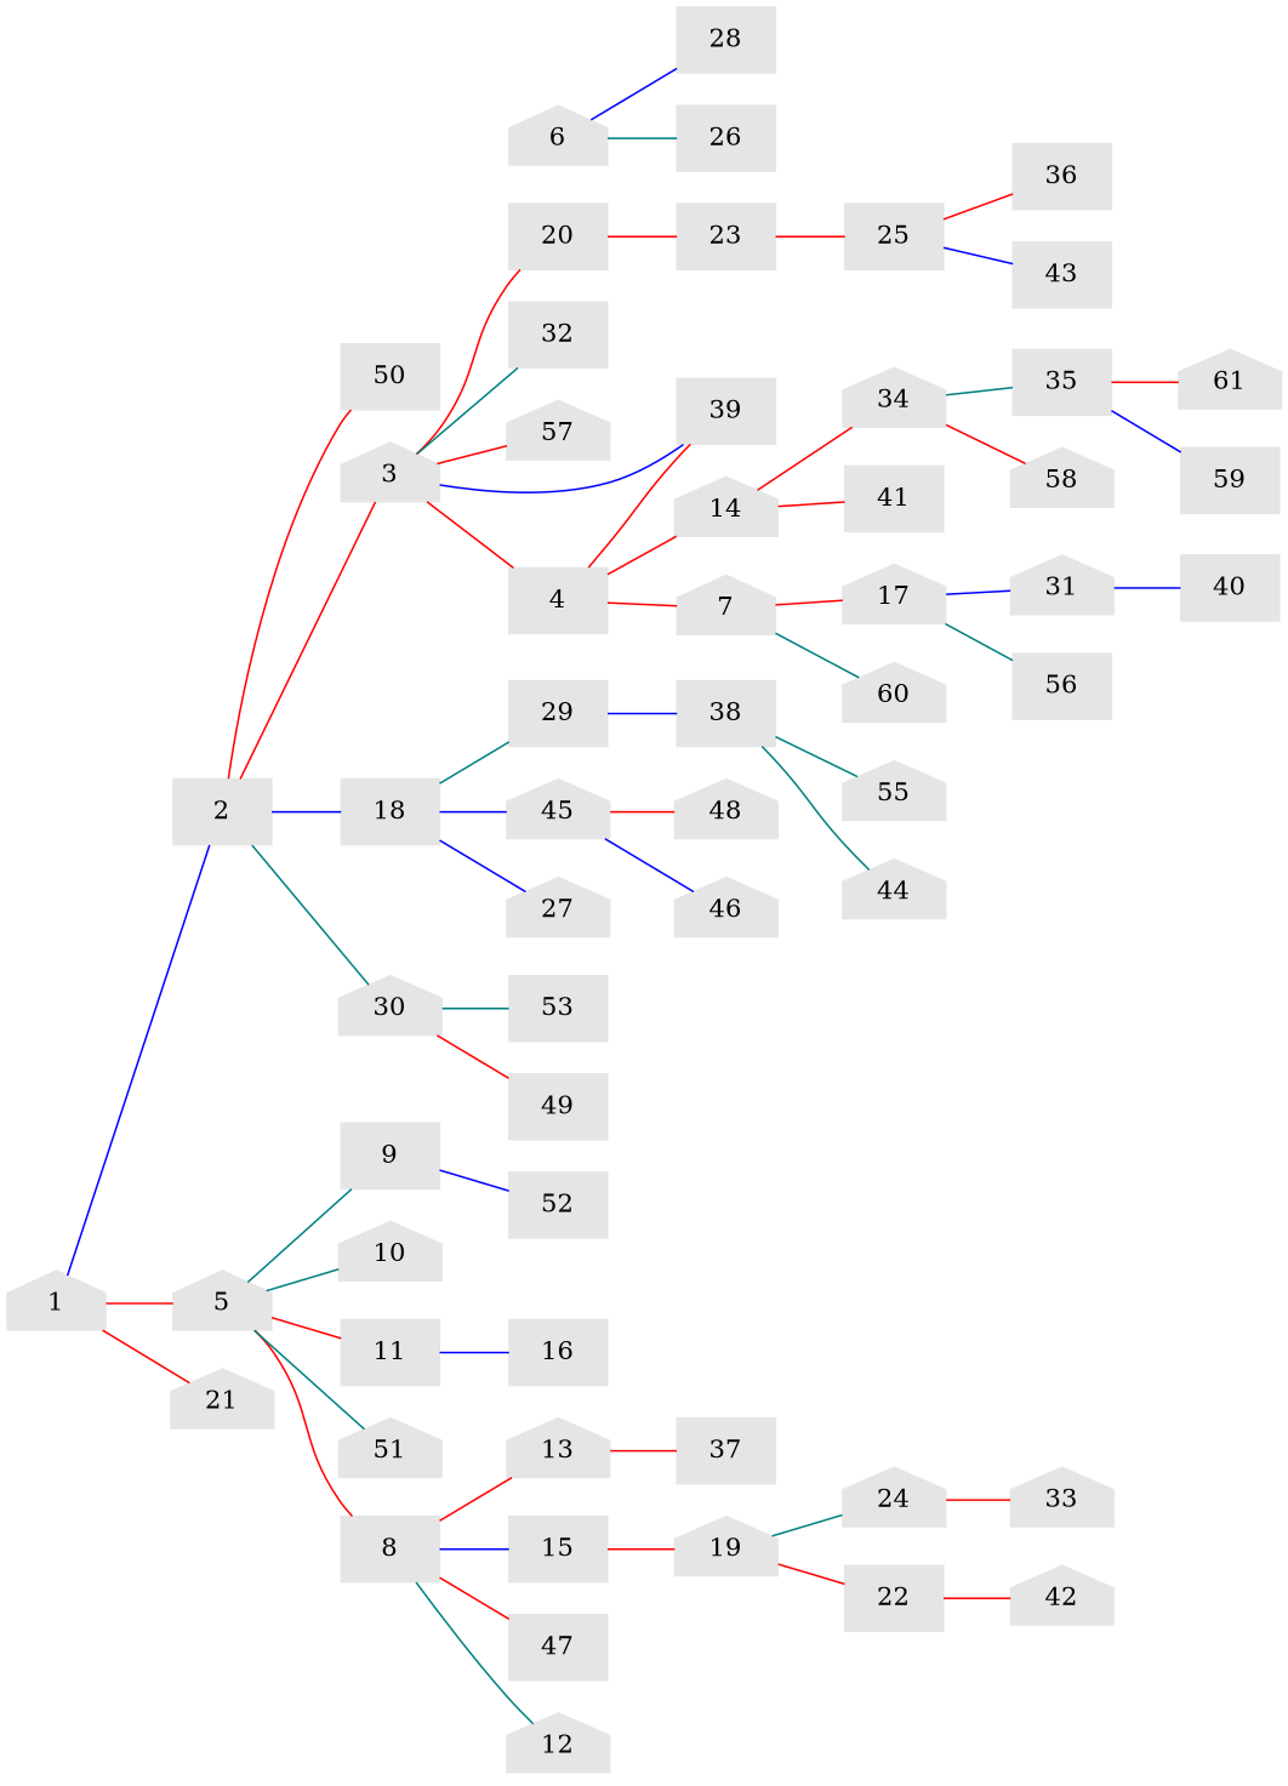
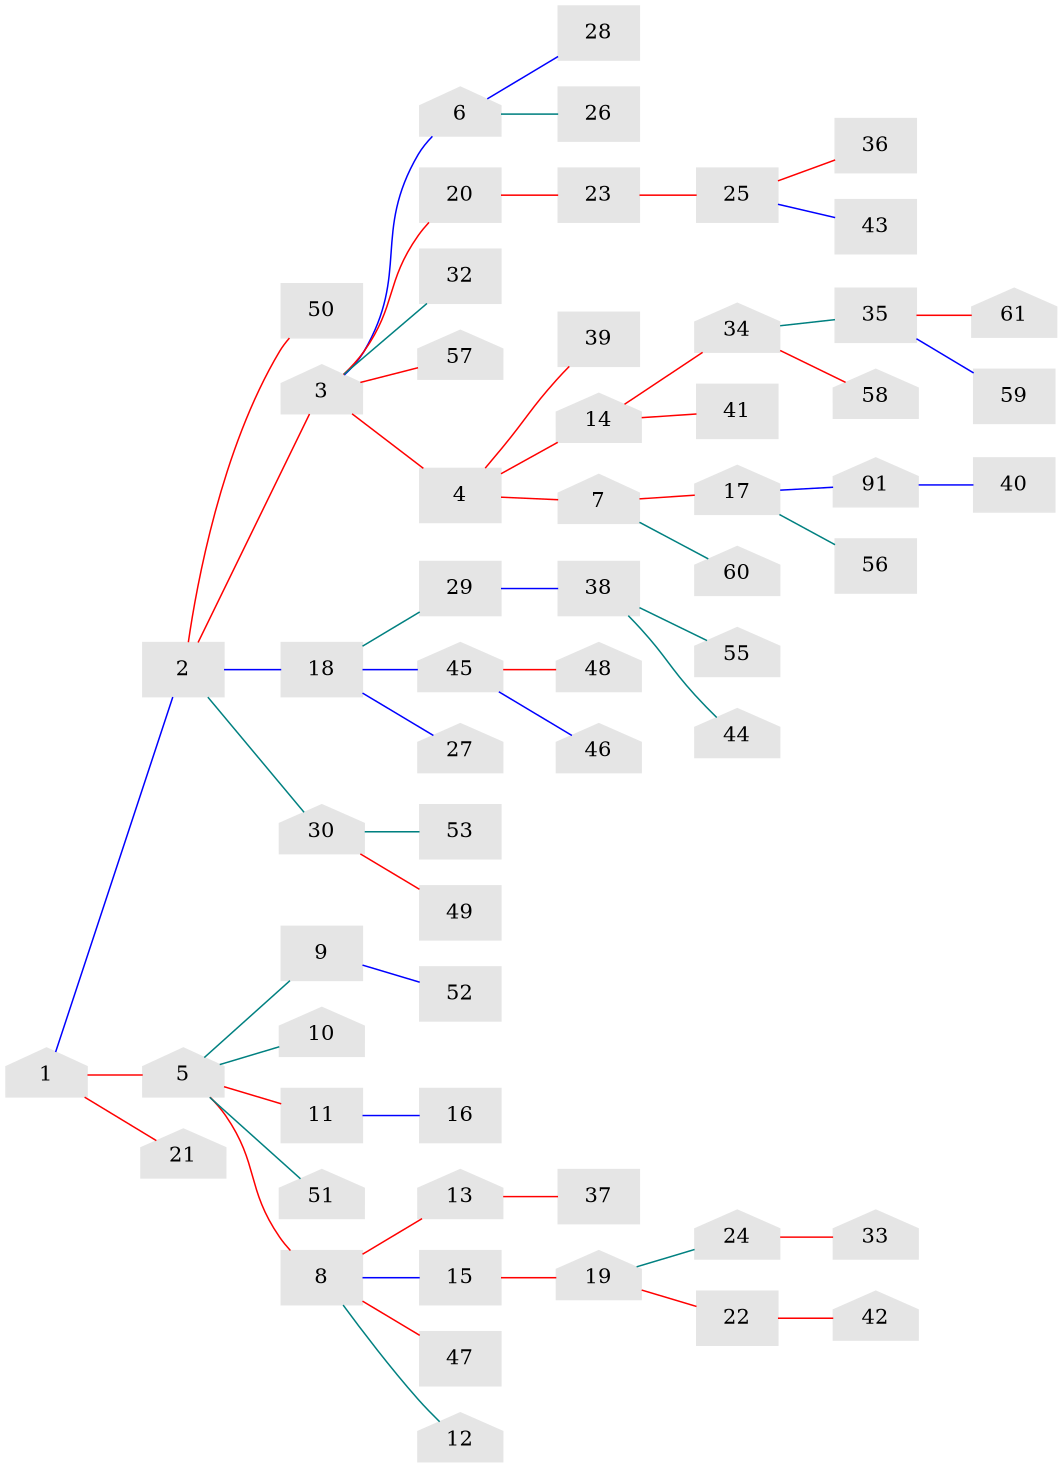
  graph {
    rankdir=LR
    node [color=gray90 shape=box style=filled]
    edge [color=red]
    1 [shape=house]
    2
    5 [shape=house]
    21 [shape=house]
    3 [shape=house]
    18
    30 [shape=house]
    50
    8
    9
    10 [shape=house]
    11
    51 [shape=house]
    4
    6 [shape=house]
    20
    32
    57 [shape=house]
    27 [shape=house]
    29
    45 [shape=house]
    49
    53
    7 [shape=house]
    14 [shape=house]
    39
    26
    28
    23
    17 [shape=house]
    60 [shape=house]
    34 [shape=house]
    41
    12 [shape=house]
    13 [shape=house]
    15
    47
    52
    16
-   31 [shape=house]
+   31 [shape=house label=91]
    56
    37
    19 [shape=house]
    35
    58 [shape=house]
    22
    24 [shape=house]
    40
    38
    46 [shape=house]
    48 [shape=house]
    42 [shape=house]
    33 [shape=house]
    25
    36
    43
    44 [shape=house]
    55 [shape=house]
    59
    61 [shape=house]
    1 -- 2 [color=blue]
    1 -- 5
    1 -- 21
    2 -- 3
    2 -- 18 [color=blue]
    2 -- 30 [color=teal]
    2 -- 50
    5 -- 8
    5 -- 9 [color=teal]
    5 -- 10 [color=teal]
    5 -- 11
    5 -- 51 [color=teal]
    3 -- 4
-   3 -- 39 [color=blue]
+   3 -- 6 [color=blue]
    3 -- 20
    3 -- 32 [color=teal]
    3 -- 57
    18 -- 27 [color=blue]
    18 -- 29 [color=teal]
    18 -- 45 [color=blue]
    30 -- 49
    30 -- 53 [color=teal]
    8 -- 12 [color=teal]
    8 -- 13
    8 -- 15 [color=blue]
    8 -- 47
    9 -- 52 [color=blue]
    11 -- 16 [color=blue]
    4 -- 7
    4 -- 14
    4 -- 39
    6 -- 26 [color=teal]
    6 -- 28 [color=blue]
    20 -- 23
    29 -- 38 [color=blue]
    45 -- 46 [color=blue]
    45 -- 48
    7 -- 17
    7 -- 60 [color=teal]
    14 -- 34
    14 -- 41
    23 -- 25
    17 -- 31 [color=blue]
    17 -- 56 [color=teal]
    34 -- 35 [color=teal]
    34 -- 58
    13 -- 37
    15 -- 19
    31 -- 40 [color=blue]
    19 -- 22
    19 -- 24 [color=teal]
    35 -- 59 [color=blue]
    35 -- 61
    22 -- 42
    24 -- 33
    38 -- 44 [color=teal]
    38 -- 55 [color=teal]
    25 -- 36
    25 -- 43 [color=blue]
  }
